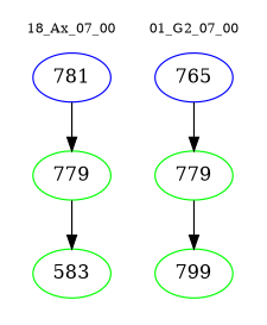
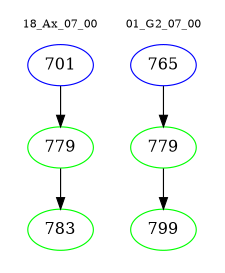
  digraph {
    node [color=green]
    edge [color=black]
-   n1 [color=blue label=781]
+   n1 [color=blue label=701]
    n2 [label=779]
-   n3 [label=583]
+   n3 [label=783]
    n4 [color=blue label=765]
    n5 [label=779]
    n6 [label=799]
    subgraph cluster_1 {
      color=white
      fontsize=10
      label="18_Ax_07_00"
      n1
      n2
      n3
    }
    subgraph cluster_2 {
      color=white
      fontsize=10
      label="01_G2_07_00"
      n4
      n5
      n6
    }
    n1 -> n2
    n2 -> n3
    n4 -> n5
    n5 -> n6
  }
